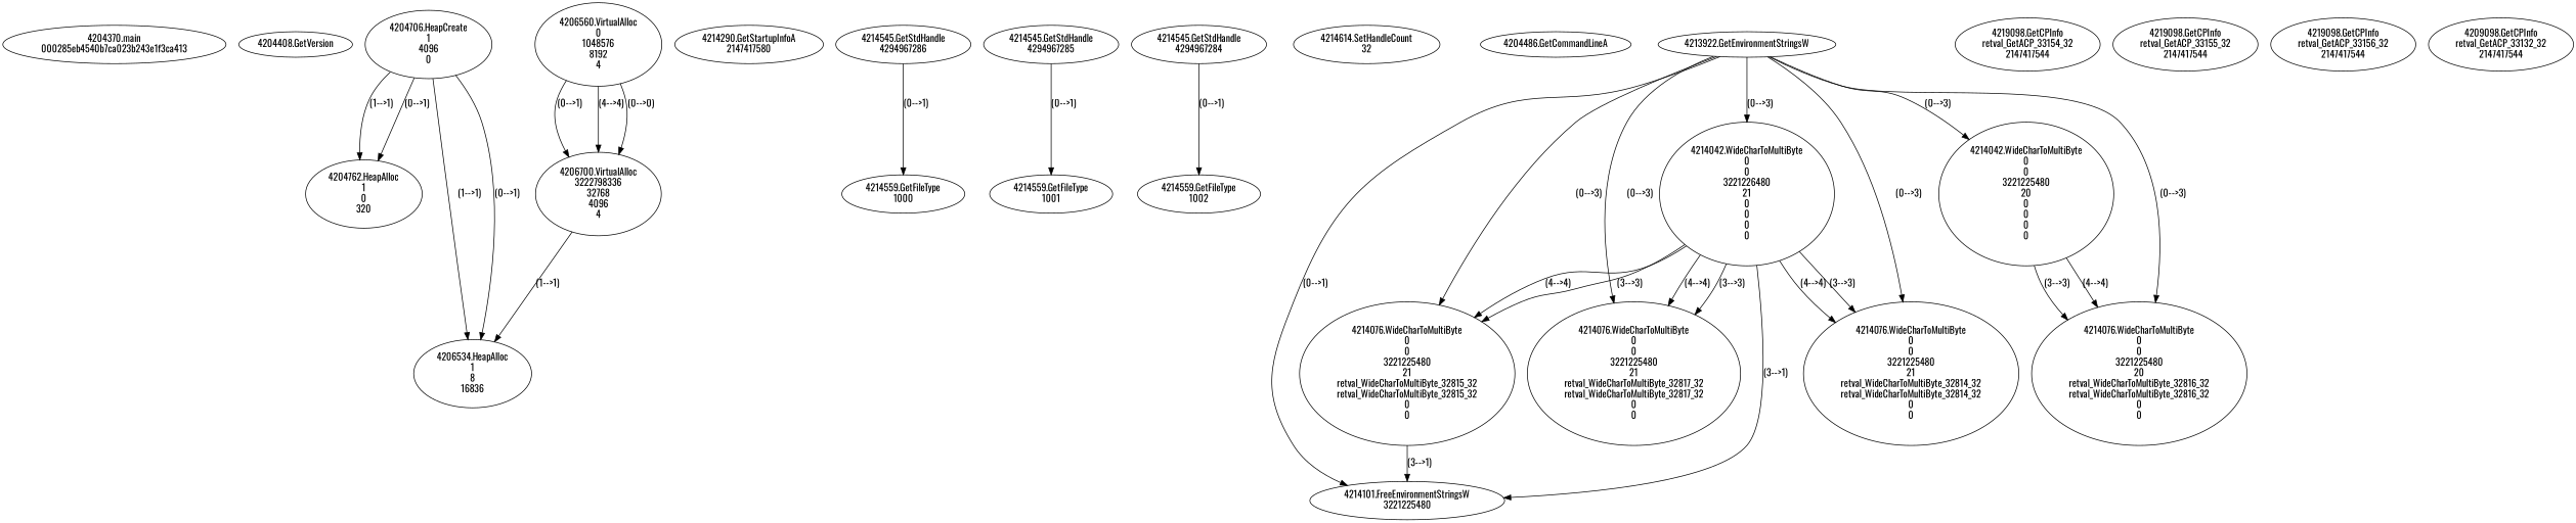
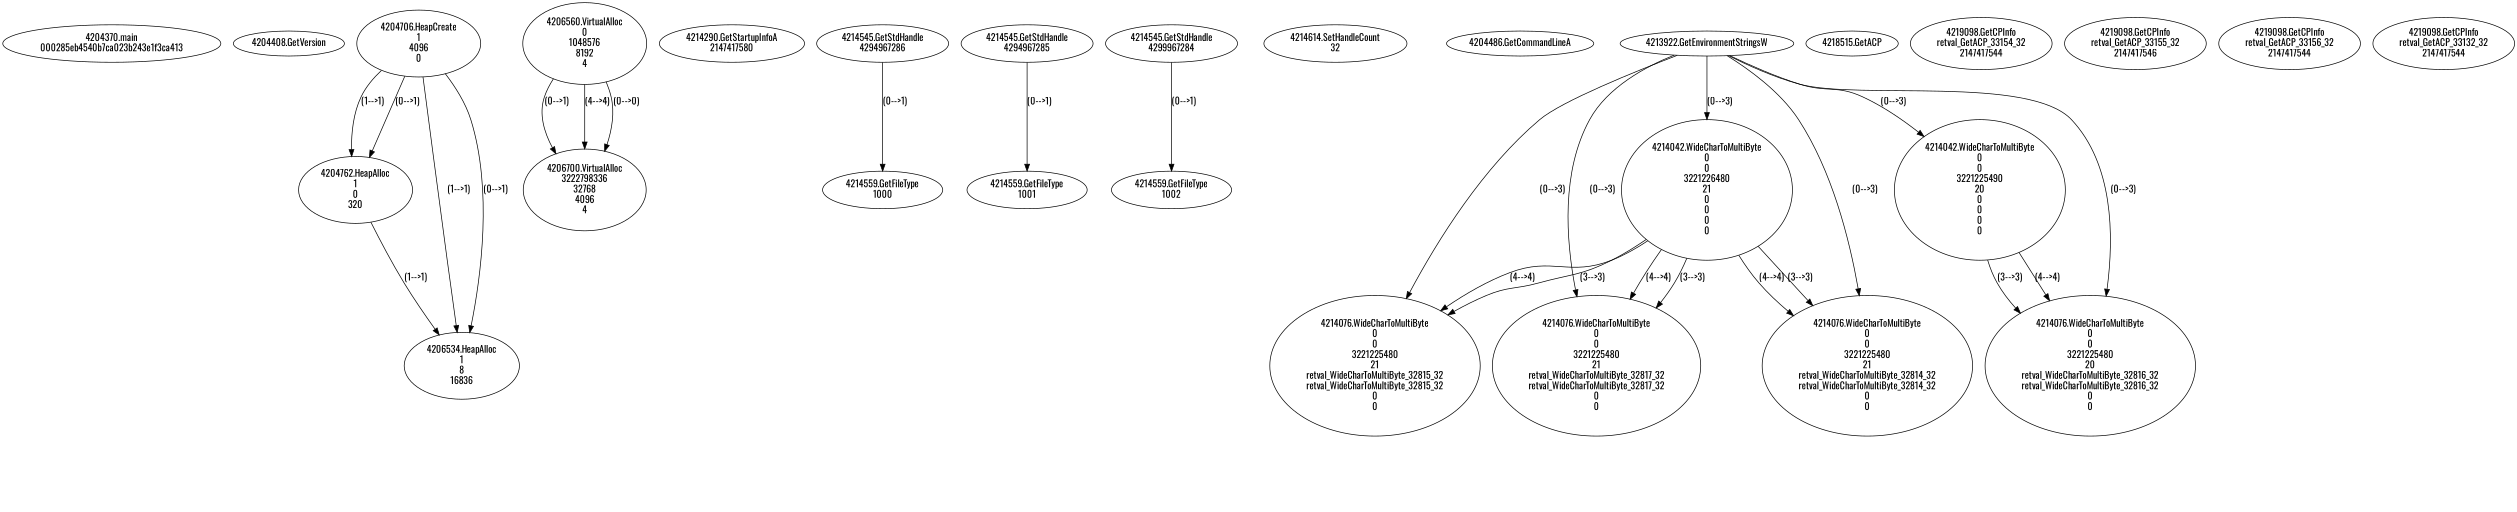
  digraph {
    fontname=Oswald
    node [fontname=Oswald]
    edge [fontname=Oswald]
    n1 [label="4204370.main\n000285eb4540b7ca023b243e1f3ca413"]
    n2 [label="4204408.GetVersion\n"]
    n3 [label="4204706.HeapCreate\n1\n4096\n0"]
    n4 [label="4204762.HeapAlloc\n1\n0\n320"]
    n5 [label="4206534.HeapAlloc\n1\n8\n16836"]
    n6 [label="4206700.VirtualAlloc\n3222798336\n32768\n4096\n4"]
    n7 [label="4206560.VirtualAlloc\n0\n1048576\n8192\n4"]
    n8 [label="4214290.GetStartupInfoA\n2147417580"]
    n9 [label="4214545.GetStdHandle\n4294967286"]
    n10 [label="4214559.GetFileType\n1000"]
    n11 [label="4214545.GetStdHandle\n4294967285"]
    n12 [label="4214559.GetFileType\n1001"]
-   n13 [label="4214545.GetStdHandle\n4294967284"]
+   n13 [label="4214545.GetStdHandle\n4299967284"]
    n14 [label="4214559.GetFileType\n1002"]
    n15 [label="4214614.SetHandleCount\n32"]
    n16 [label="4204486.GetCommandLineA\n"]
    n17 [label="4213922.GetEnvironmentStringsW\n"]
    n18 [label="4214042.WideCharToMultiByte\n0\n0\n3221226480\n21\n0\n0\n0\n0"]
    n19 [label="4214076.WideCharToMultiByte\n0\n0\n3221225480\n21\nretval_WideCharToMultiByte_32815_32\nretval_WideCharToMultiByte_32815_32\n0\n0"]
-   n20 [label="4214101.FreeEnvironmentStringsW\n3221225480"]
-   n21 [label="4214042.WideCharToMultiByte\n0\n0\n3221225480\n20\n0\n0\n0\n0"]
+   n21 [label="4214042.WideCharToMultiByte\n0\n0\n3221225490\n20\n0\n0\n0\n0"]
    n22 [label="4214076.WideCharToMultiByte\n0\n0\n3221225480\n20\nretval_WideCharToMultiByte_32816_32\nretval_WideCharToMultiByte_32816_32\n0\n0"]
    n23 [label="4214076.WideCharToMultiByte\n0\n0\n3221225480\n21\nretval_WideCharToMultiByte_32817_32\nretval_WideCharToMultiByte_32817_32\n0\n0"]
    n24 [label="4214076.WideCharToMultiByte\n0\n0\n3221225480\n21\nretval_WideCharToMultiByte_32814_32\nretval_WideCharToMultiByte_32814_32\n0\n0"]
+   n25 [label="4218515.GetACP\n"]
    n26 [label="4219098.GetCPInfo\nretval_GetACP_33154_32\n2147417544"]
-   n27 [label="4219098.GetCPInfo\nretval_GetACP_33155_32\n2147417544"]
+   n27 [label="4219098.GetCPInfo\nretval_GetACP_33155_32\n2147417546"]
    n28 [label="4219098.GetCPInfo\nretval_GetACP_33156_32\n2147417544"]
-   n29 [label="4209098.GetCPInfo\nretval_GetACP_33132_32\n2147417544"]
+   n29 [label="4219098.GetCPInfo\nretval_GetACP_33132_32\n2147417544"]
    n3 -> n4 [label="(1-->1)"]
    n3 -> n4 [label="(0-->1)"]
    n3 -> n5 [label="(1-->1)"]
    n3 -> n5 [label="(0-->1)"]
-   n6 -> n5 [label="(1-->1)"]
+   n4 -> n5 [label="(1-->1)"]
    n7 -> n6 [label="(0-->1)"]
    n7 -> n6 [label="(4-->4)"]
    n7 -> n6 [label="(0-->0)"]
    n9 -> n10 [label="(0-->1)"]
    n11 -> n12 [label="(0-->1)"]
    n13 -> n14 [label="(0-->1)"]
    n17 -> n18 [label="(0-->3)"]
    n17 -> n19 [label="(0-->3)"]
-   n17 -> n20 [label="(0-->1)"]
    n17 -> n21 [label="(0-->3)"]
    n17 -> n22 [label="(0-->3)"]
    n17 -> n23 [label="(0-->3)"]
    n17 -> n24 [label="(0-->3)"]
    n18 -> n19 [label="(3-->3)"]
    n18 -> n19 [label="(4-->4)"]
-   n18 -> n20 [label="(3-->1)"]
    n18 -> n23 [label="(3-->3)"]
    n18 -> n23 [label="(4-->4)"]
    n18 -> n24 [label="(3-->3)"]
    n18 -> n24 [label="(4-->4)"]
-   n19 -> n20 [label="(3-->1)"]
    n21 -> n22 [label="(3-->3)"]
    n21 -> n22 [label="(4-->4)"]
  }
